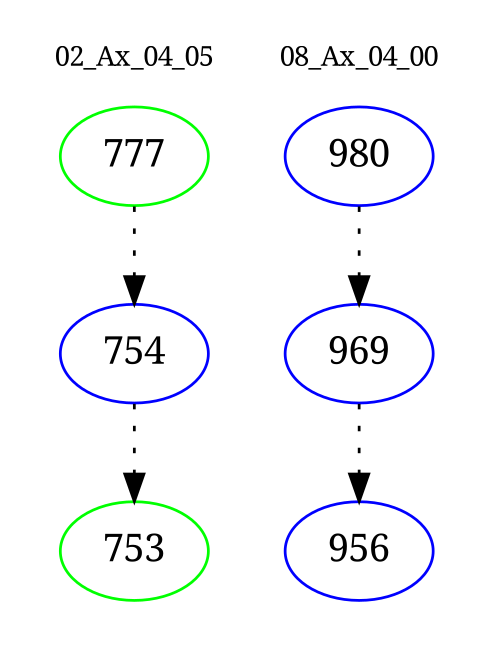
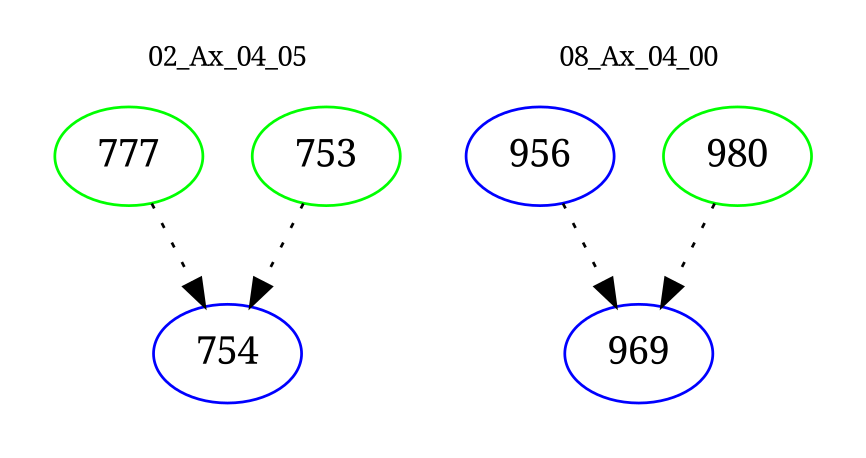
  digraph {
    fontname="Noto Serif"
    node [color=green fontname="Noto Serif"]
    edge [color=black fontname="Noto Serif" style=dotted]
    n1 [label=753]
    n2 [color=blue label=754]
    n3 [label=777]
-   n4 [color=blue label=980]
+   n4 [label=980]
    n5 [color=blue label=969]
    n6 [color=blue label=956]
    subgraph cluster_1 {
      color=white
      fontsize=10
      label="02_Ax_04_05"
      n1
      n2
      n3
    }
    subgraph cluster_2 {
      color=white
      fontsize=10
      label="08_Ax_04_00"
      n4
      n5
      n6
    }
-   n2 -> n1
+   n1 -> n2
    n3 -> n2
    n4 -> n5
-   n5 -> n6
+   n6 -> n5
  }
